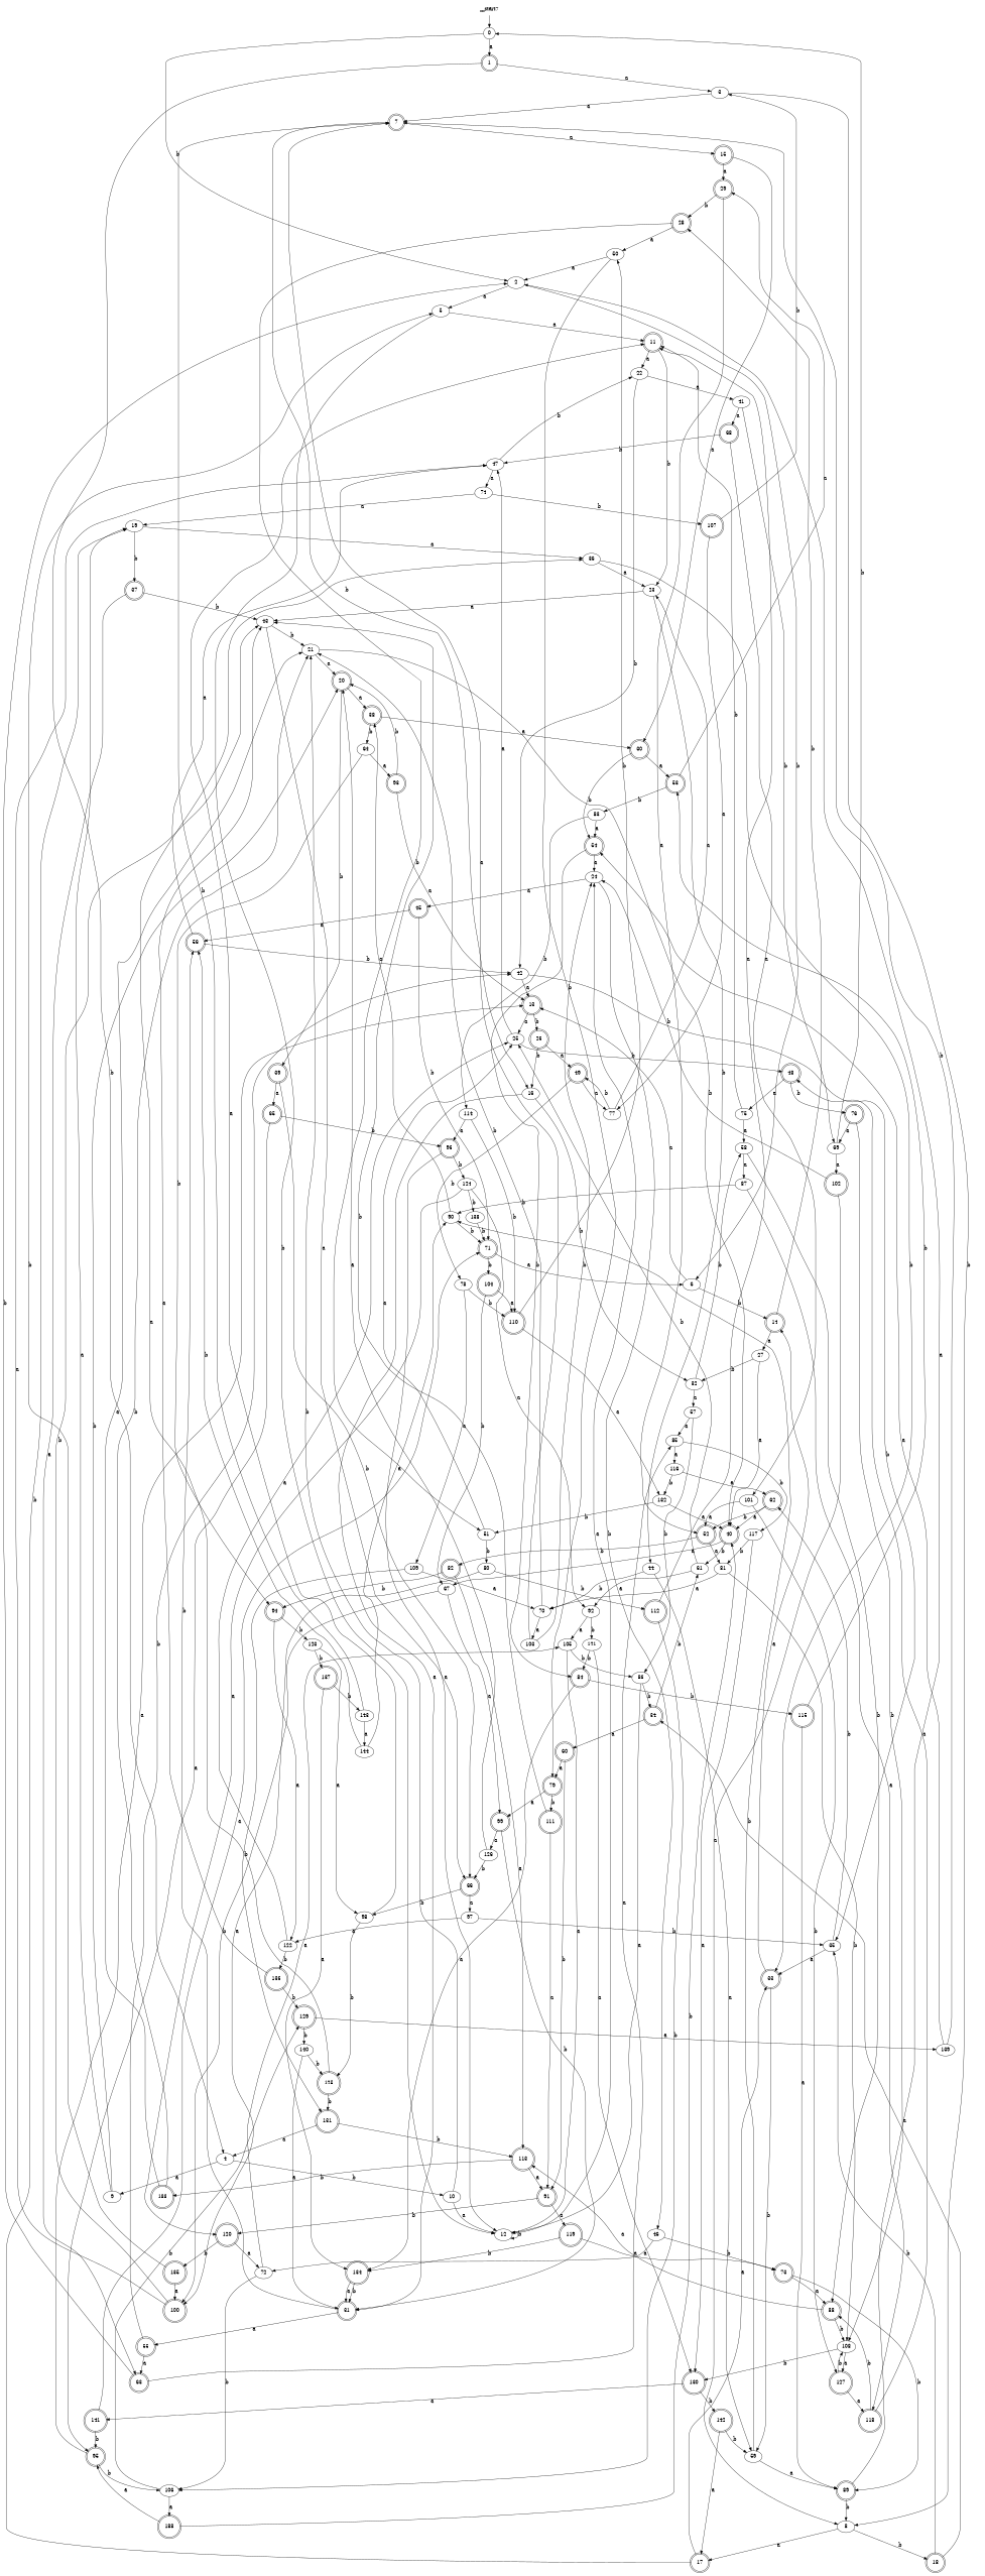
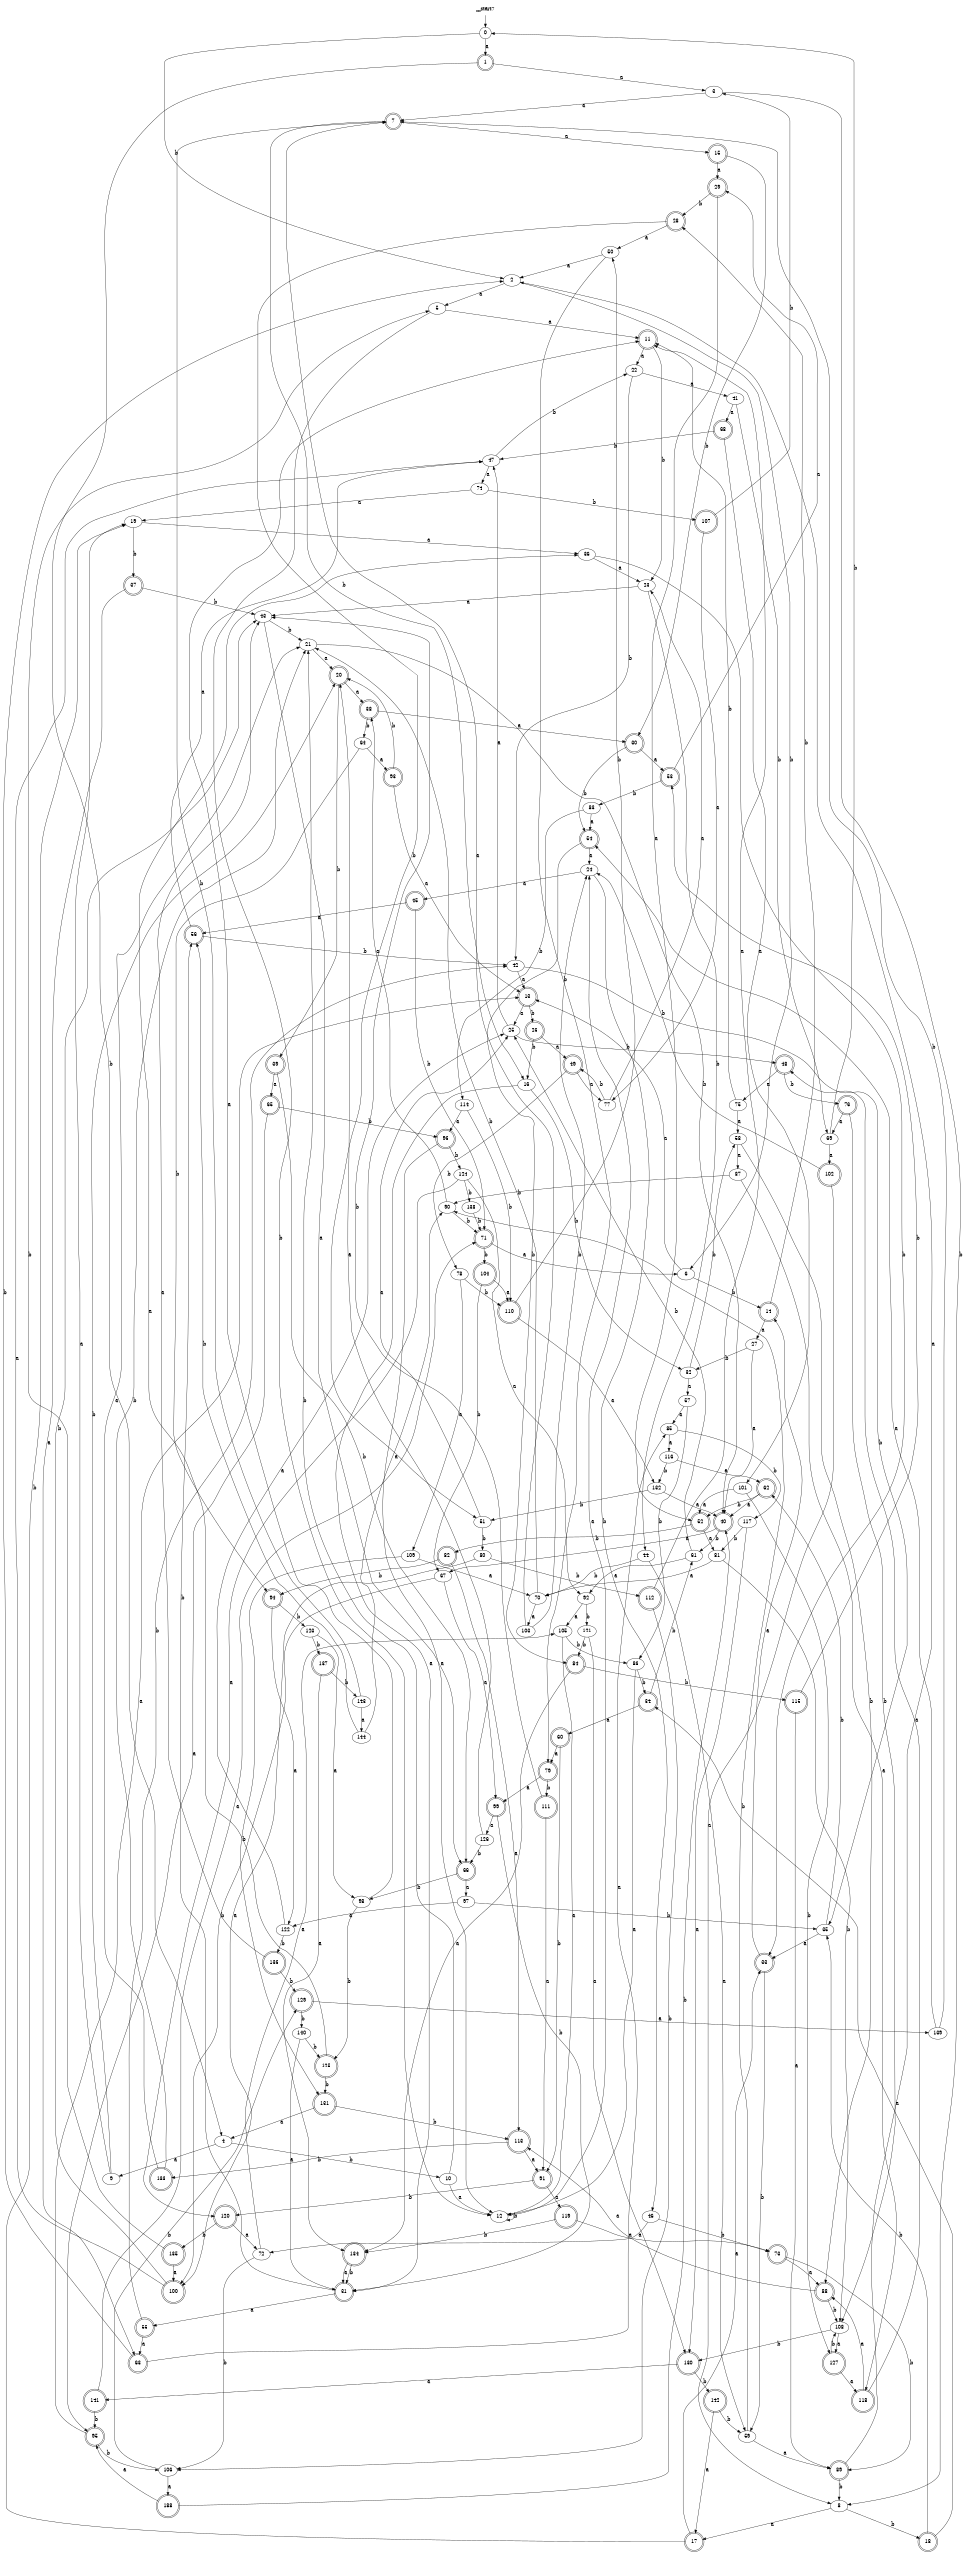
  digraph {
    node [shape=doublecircle]
    n1 [label=__start7 shape=none]
    0 [shape=circle]
    1
    2 [shape=""]
    3 [shape=""]
    4 [shape=""]
    5 [shape=""]
    6 [shape=""]
    7
    8 [shape=""]
    9 [shape=""]
    10 [shape=""]
    11
    12 [shape=""]
    13
    14
    15
    16 [shape=""]
    17
    18
    19 [shape=""]
    20
    21 [shape=""]
    22 [shape=""]
    23 [shape=""]
    24 [shape=""]
    25 [shape=""]
    26
    27 [shape=""]
    28
    29
    30
    31
    32 [shape=""]
    33
    34
    35 [shape=""]
    36 [shape=""]
    37
    38
    39
    40
    41 [shape=""]
    42 [shape=""]
    43 [shape=""]
    44 [shape=""]
    45
    46 [shape=""]
    47 [shape=""]
    48
    49
    50 [shape=""]
    51 [shape=""]
    52
    53
    54
    55
    56
    57 [shape=""]
    58 [shape=""]
    59 [shape=""]
    60
    61 [shape=""]
    62
    63
    64 [shape=""]
    65
    66
    67 [shape=""]
    68
    69 [shape=""]
    70 [shape=""]
    71
    72 [shape=""]
    73
    74 [shape=""]
    75 [shape=""]
    76
    77 [shape=""]
    78 [shape=""]
    79
    80 [shape=""]
    81 [shape=""]
    82
    83 [shape=""]
    84
    85 [shape=""]
    86 [shape=""]
    87 [shape=""]
    88
    89
    90 [shape=""]
    91
    92 [shape=""]
    93
    94
    95
    96
    97 [shape=""]
    98 [shape=""]
    99
    100
    101 [shape=""]
    102
    103 [shape=""]
    104
    105 [shape=""]
    106 [shape=""]
    107
    108 [shape=""]
    109 [shape=""]
    110
    111
    112
    113
    114 [shape=""]
    115
    134
    116 [shape=""]
    117 [shape=""]
    118
    119
    120
    121 [shape=""]
    122 [shape=""]
    123 [shape=""]
    124 [shape=""]
    125
    126 [shape=""]
    127
    n131 [label=188]
    129
    130
    131
    132 [shape=""]
    133
    135
    136
    137
    138 [shape=""]
    139 [shape=""]
    140 [shape=""]
    141
    142
    143 [shape=""]
    144 [shape=""]
    n1 -> 0
    0 -> 1 [label=a]
    0 -> 2 [label=b]
    1 -> 3 [label=a]
    1 -> 4 [label=b]
    2 -> 5 [label=a]
    2 -> 6 [label=b]
    3 -> 7 [label=a]
    3 -> 8 [label=b]
    4 -> 9 [label=a]
    4 -> 10 [label=b]
    5 -> 11 [label=a]
    5 -> 12 [label=b]
    6 -> 13 [label=a]
    6 -> 14 [label=b]
    7 -> 15 [label=a]
    7 -> 16 [label=b]
    8 -> 17 [label=a]
    8 -> 18 [label=b]
    9 -> 19 [label=a]
    9 -> 20 [label=b]
    10 -> 12 [label=a]
    10 -> 21 [label=b]
    11 -> 22 [label=a]
    11 -> 23 [label=b]
    12 -> 12 [label=b]
    12 -> 24 [label=a]
    13 -> 25 [label=a]
    13 -> 26 [label=b]
    14 -> 27 [label=a]
    14 -> 28 [label=b]
    15 -> 29 [label=a]
-   15 -> 30 [label=a]
+   15 -> 30 [label=b]
    16 -> 31 [label=a]
    16 -> 32 [label=b]
    17 -> 19 [label=b]
    17 -> 33 [label=a]
    18 -> 34 [label=a]
    18 -> 35 [label=b]
    19 -> 36 [label=a]
    19 -> 37 [label=b]
    20 -> 38 [label=a]
    20 -> 39 [label=b]
    21 -> 20 [label=a]
    21 -> 40 [label=b]
    22 -> 41 [label=a]
    22 -> 42 [label=b]
    23 -> 43 [label=a]
    23 -> 44 [label=b]
    24 -> 45 [label=a]
    24 -> 46 [label=b]
    25 -> 47 [label=a]
    25 -> 48 [label=b]
    26 -> 16 [label=b]
    26 -> 49 [label=a]
    27 -> 32 [label=b]
    27 -> 40 [label=a]
    28 -> 50 [label=a]
    28 -> 51 [label=b]
    29 -> 28 [label=b]
    29 -> 52 [label=a]
    30 -> 53 [label=a]
    30 -> 54 [label=b]
    31 -> 55 [label=a]
    31 -> 56 [label=b]
    32 -> 57 [label=a]
    32 -> 58 [label=b]
    33 -> 14 [label=a]
    33 -> 59 [label=b]
    34 -> 60 [label=a]
    34 -> 61 [label=b]
    35 -> 33 [label=a]
    35 -> 62 [label=b]
    36 -> 23 [label=a]
    36 -> 33 [label=b]
    37 -> 43 [label=b]
    37 -> 63 [label=a]
    38 -> 30 [label=a]
    38 -> 64 [label=b]
    39 -> 65 [label=a]
    39 -> 66 [label=b]
    40 -> 61 [label=b]
    40 -> 67 [label=a]
    41 -> 68 [label=a]
    41 -> 69 [label=b]
    42 -> 13 [label=a]
    42 -> 35 [label=b]
    43 -> 21 [label=b]
    43 -> 66 [label=a]
    44 -> 59 [label=a]
    44 -> 70 [label=b]
    45 -> 56 [label=a]
    45 -> 71 [label=b]
    46 -> 72 [label=a]
    46 -> 73 [label=b]
    47 -> 22 [label=b]
    47 -> 74 [label=a]
    48 -> 75 [label=a]
    48 -> 76 [label=b]
    49 -> 77 [label=a]
    49 -> 78 [label=b]
    50 -> 2 [label=a]
    50 -> 79 [label=b]
    51 -> 25 [label=a]
    51 -> 80 [label=b]
    52 -> 81 [label=a]
    52 -> 82 [label=b]
    53 -> 29 [label=a]
    53 -> 83 [label=b]
    54 -> 24 [label=a]
    54 -> 84 [label=b]
    55 -> 42 [label=b]
    55 -> 63 [label=a]
    56 -> 42 [label=b]
    56 -> 47 [label=a]
    57 -> 85 [label=a]
    57 -> 86 [label=b]
    58 -> 87 [label=a]
    58 -> 88 [label=b]
    59 -> 89 [label=a]
    59 -> 90 [label=b]
    60 -> 79 [label=a]
    60 -> 91 [label=b]
    61 -> 25 [label=b]
    61 -> 92 [label=a]
    62 -> 40 [label=a]
    62 -> 52 [label=b]
    63 -> 2 [label=b]
    63 -> 85 [label=a]
    64 -> 93 [label=a]
    64 -> 94 [label=b]
    65 -> 95 [label=a]
    65 -> 96 [label=b]
    66 -> 97 [label=a]
    66 -> 98 [label=b]
    67 -> 99 [label=a]
    67 -> 100 [label=b]
    68 -> 47 [label=b]
    68 -> 101 [label=a]
    69 -> 0 [label=b]
    69 -> 102 [label=a]
    70 -> 21 [label=b]
    70 -> 103 [label=a]
    71 -> 6 [label=a]
    71 -> 104 [label=b]
    72 -> 105 [label=a]
    72 -> 106 [label=b]
    73 -> 88 [label=a]
    73 -> 89 [label=b]
    74 -> 19 [label=a]
    74 -> 107 [label=b]
    75 -> 11 [label=b]
    75 -> 58 [label=a]
    76 -> 69 [label=a]
    76 -> 108 [label=b]
    77 -> 23 [label=a]
    77 -> 49 [label=b]
    78 -> 109 [label=a]
    78 -> 110 [label=b]
    79 -> 99 [label=a]
    79 -> 111 [label=b]
    80 -> 100 [label=a]
    80 -> 112 [label=b]
    81 -> 70 [label=a]
    81 -> 108 [label=b]
    82 -> 94 [label=b]
    82 -> 113 [label=a]
    83 -> 54 [label=a]
    83 -> 114 [label=b]
    84 -> 115 [label=b]
    84 -> 134 [label=a]
    85 -> 116 [label=a]
    85 -> 117 [label=b]
    86 -> 12 [label=a]
    86 -> 34 [label=b]
    87 -> 90 [label=b]
    87 -> 118 [label=a]
    88 -> 108 [label=b]
    88 -> 113 [label=a]
    89 -> 2 [label=a]
    89 -> 8 [label=b]
    90 -> 38 [label=a]
    90 -> 71 [label=b]
    91 -> 119 [label=a]
    91 -> 120 [label=b]
    92 -> 105 [label=a]
    92 -> 121 [label=b]
    93 -> 13 [label=a]
    93 -> 20 [label=b]
    94 -> 122 [label=a]
    94 -> 123 [label=b]
    95 -> 13 [label=a]
    95 -> 106 [label=b]
    96 -> 12 [label=a]
    96 -> 124 [label=b]
    97 -> 35 [label=b]
    97 -> 122 [label=a]
    98 -> 11 [label=a]
    98 -> 125 [label=b]
    99 -> 31 [label=b]
    99 -> 126 [label=a]
    100 -> 43 [label=b]
    100 -> 47 [label=a]
    101 -> 52 [label=a]
    101 -> 127 [label=b]
    102 -> 8 [label=a]
    102 -> 24 [label=b]
    103 -> 7 [label=a]
    103 -> 24 [label=b]
    104 -> 67 [label=b]
    104 -> 110 [label=a]
    105 -> 12 [label=a]
    105 -> 86 [label=b]
    106 -> n131 [label=a]
    106 -> 129 [label=b]
    107 -> 3 [label=b]
    107 -> 77 [label=a]
    108 -> 127 [label=a]
    108 -> 130 [label=b]
    109 -> 70 [label=a]
    109 -> 131 [label=b]
    110 -> 50 [label=b]
    110 -> 132 [label=a]
    111 -> 43 [label=b]
    111 -> 91 [label=a]
    112 -> 11 [label=a]
    112 -> 106 [label=b]
    113 -> 91 [label=a]
    113 -> 133 [label=b]
    114 -> 96 [label=a]
    114 -> 110 [label=b]
    115 -> 53 [label=b]
    115 -> 89 [label=a]
    134 -> 31 [label=a]
    134 -> 31 [label=b]
    116 -> 62 [label=a]
    116 -> 132 [label=b]
    117 -> 81 [label=b]
    117 -> 130 [label=a]
    118 -> 48 [label=a]
-   118 -> 88 [label=b]
+   118 -> 88 [label=a]
    119 -> 73 [label=a]
    119 -> 134 [label=b]
    120 -> 72 [label=a]
    120 -> 135 [label=b]
    121 -> 84 [label=b]
    121 -> 130 [label=a]
    122 -> 25 [label=a]
    122 -> 136 [label=b]
    123 -> 98 [label=a]
    123 -> 137 [label=b]
    124 -> 92 [label=a]
    124 -> 120 [label=a]
    124 -> 138 [label=b]
    125 -> 36 [label=a]
    125 -> 131 [label=b]
    126 -> 20 [label=a]
    126 -> 66 [label=b]
    127 -> 108 [label=b]
    127 -> 118 [label=a]
    n131 -> 40 [label=b]
    n131 -> 95 [label=a]
    129 -> 139 [label=a]
    129 -> 140 [label=b]
    130 -> 141 [label=a]
    130 -> 142 [label=b]
    131 -> 4 [label=a]
    131 -> 113 [label=b]
    132 -> 40 [label=a]
    132 -> 51 [label=b]
    133 -> 21 [label=a]
    133 -> 21 [label=b]
    135 -> 5 [label=b]
    135 -> 100 [label=a]
    136 -> 43 [label=a]
    136 -> 129 [label=b]
    137 -> 134 [label=a]
    137 -> 143 [label=b]
    138 -> 71 [label=b]
    139 -> 7 [label=b]
    139 -> 54 [label=a]
    140 -> 31 [label=a]
    140 -> 125 [label=b]
    141 -> 71 [label=a]
    141 -> 95 [label=b]
    142 -> 17 [label=a]
    142 -> 59 [label=b]
    143 -> 7 [label=b]
    143 -> 144 [label=a]
    144 -> 56 [label=b]
    144 -> 90 [label=a]
  }
